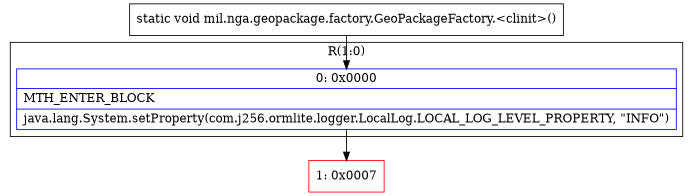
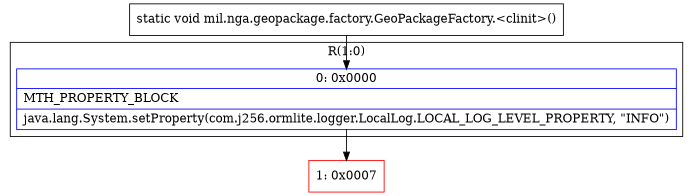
  digraph {
    node [shape=record]
-   n1 [color=blue label="{0\:\ 0x0000|MTH_ENTER_BLOCK\l|java.lang.System.setProperty(com.j256.ormlite.logger.LocalLog.LOCAL_LOG_LEVEL_PROPERTY, \"INFO\")\l}"]
+   n1 [color=blue label="{0\:\ 0x0000|MTH_PROPERTY_BLOCK\l|java.lang.System.setProperty(com.j256.ormlite.logger.LocalLog.LOCAL_LOG_LEVEL_PROPERTY, \"INFO\")\l}"]
    n2 [color=red label="{1\:\ 0x0007}"]
    n3 [label="{static void mil.nga.geopackage.factory.GeoPackageFactory.\<clinit\>() }"]
    subgraph cluster_1 {
      label="R(1:0)"
      n1
    }
    n1 -> n2
    n3 -> n1
  }
